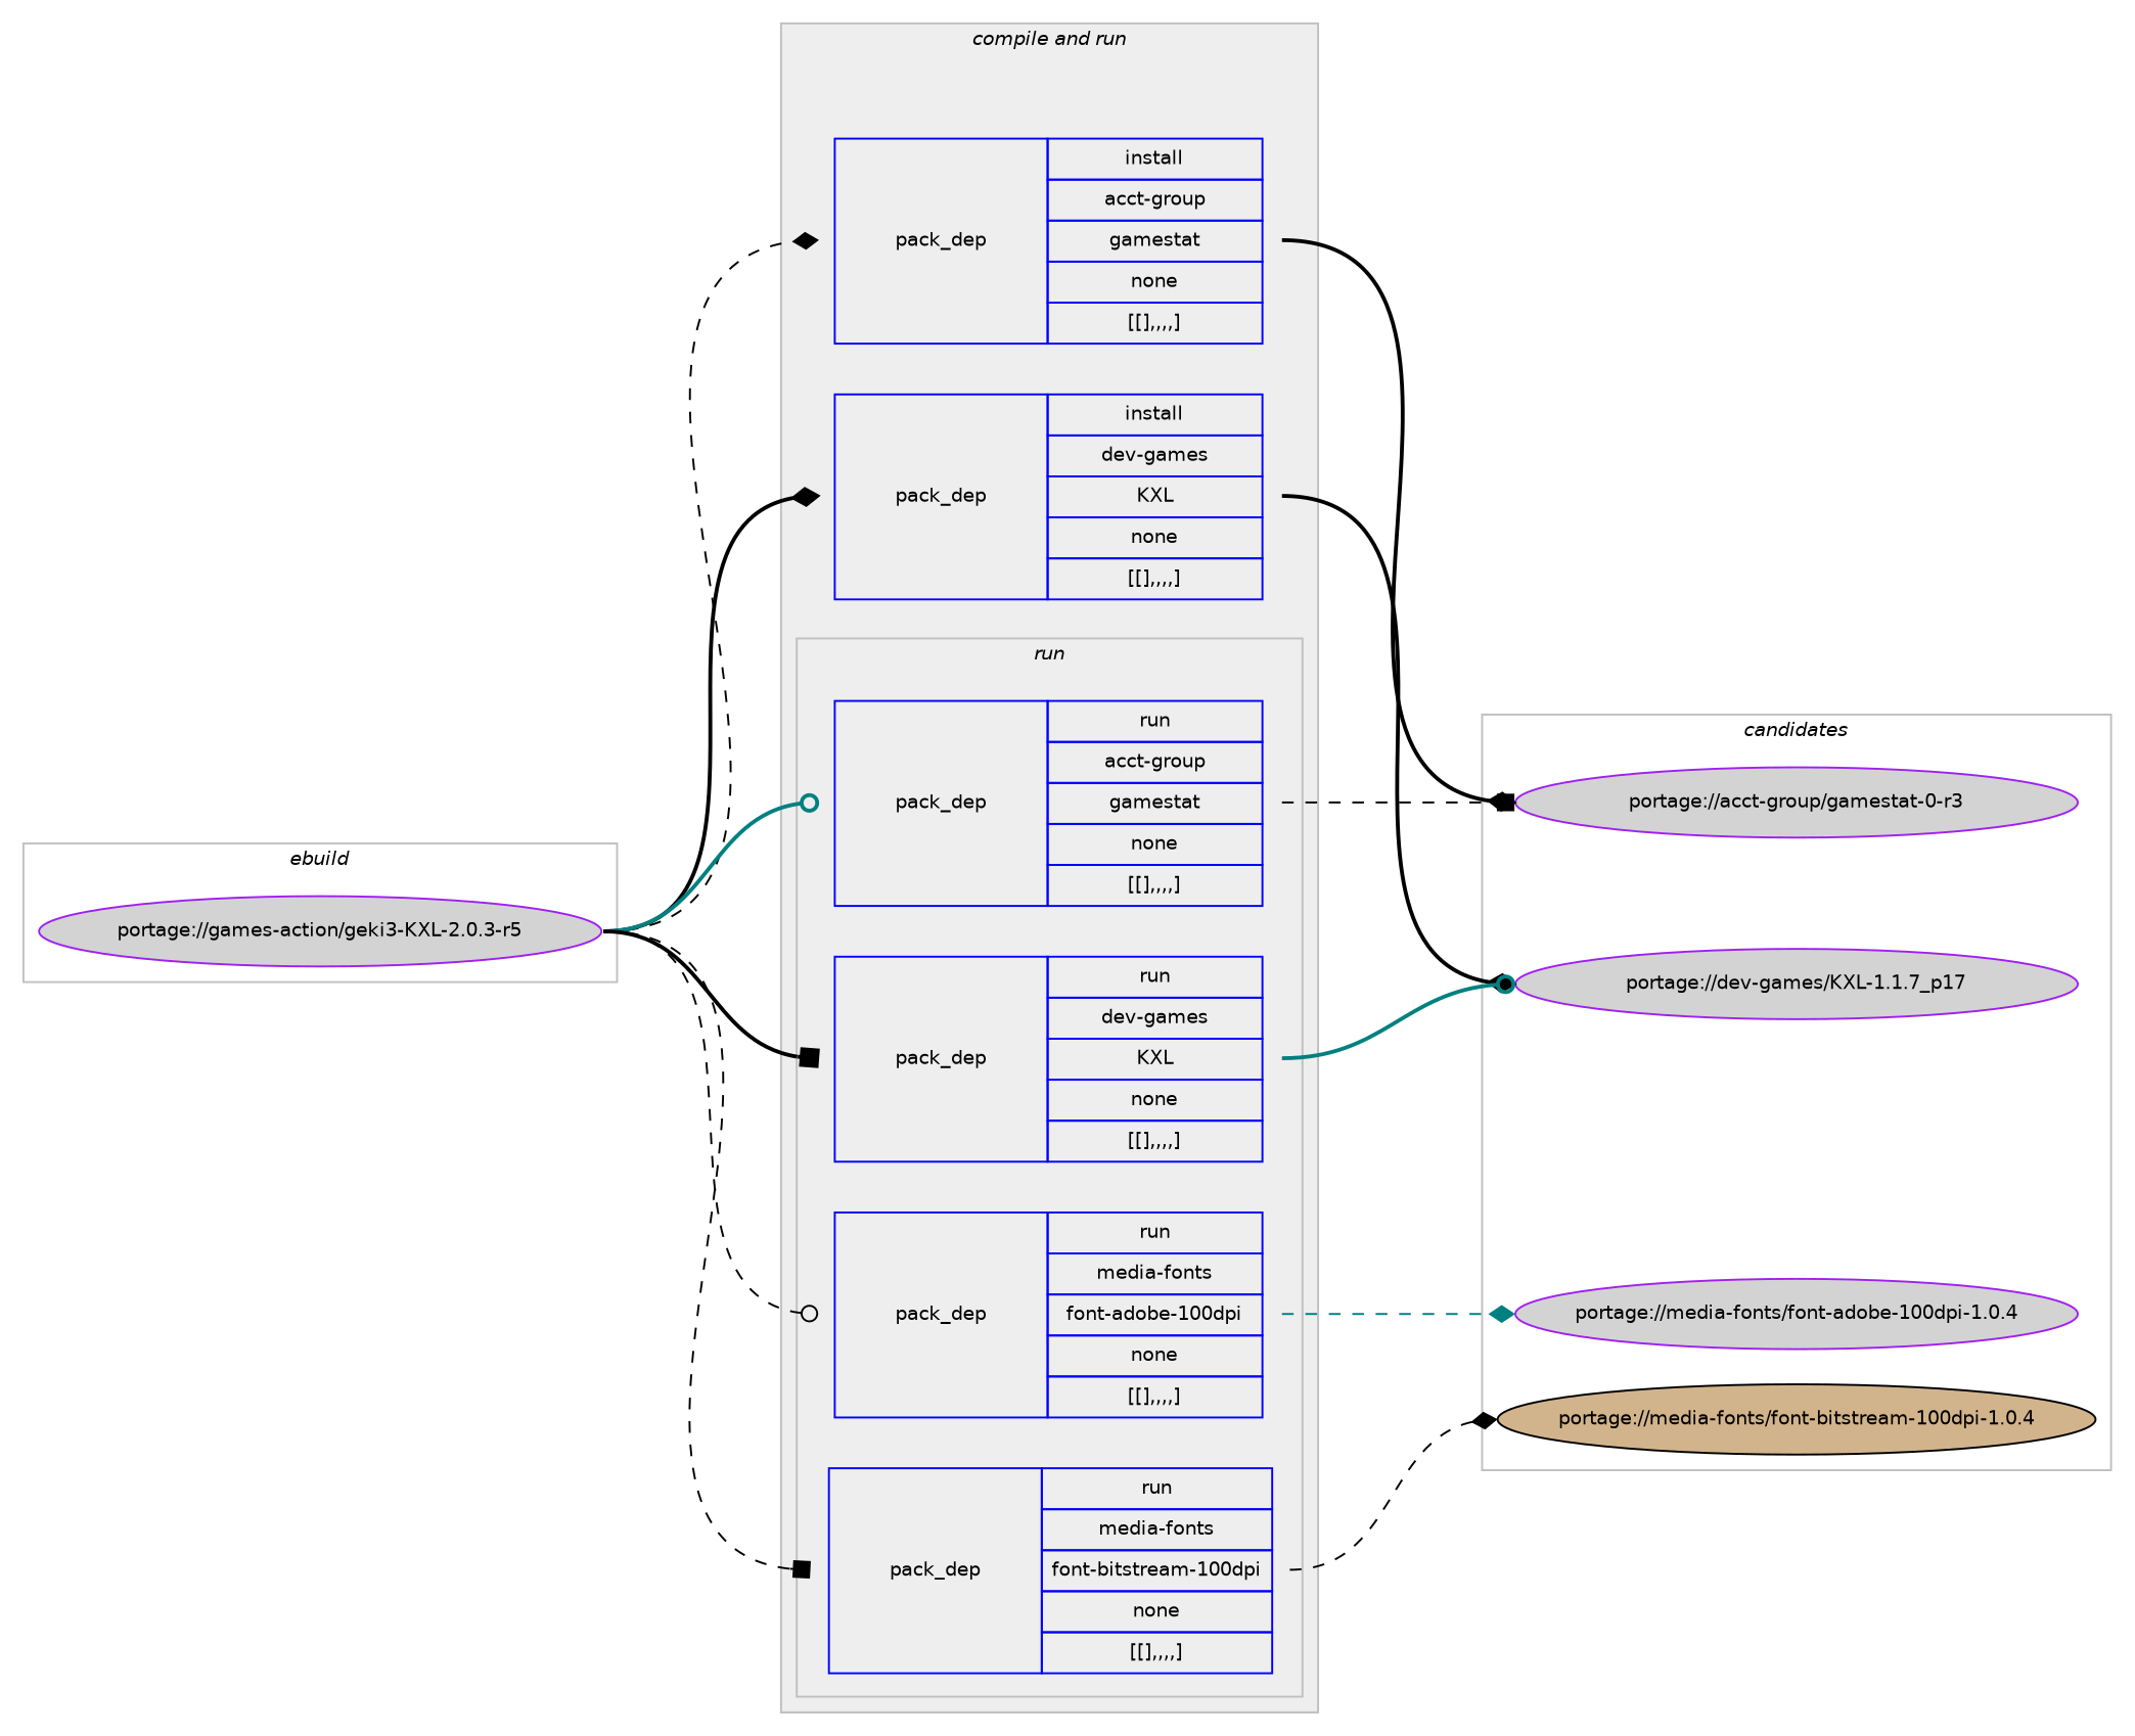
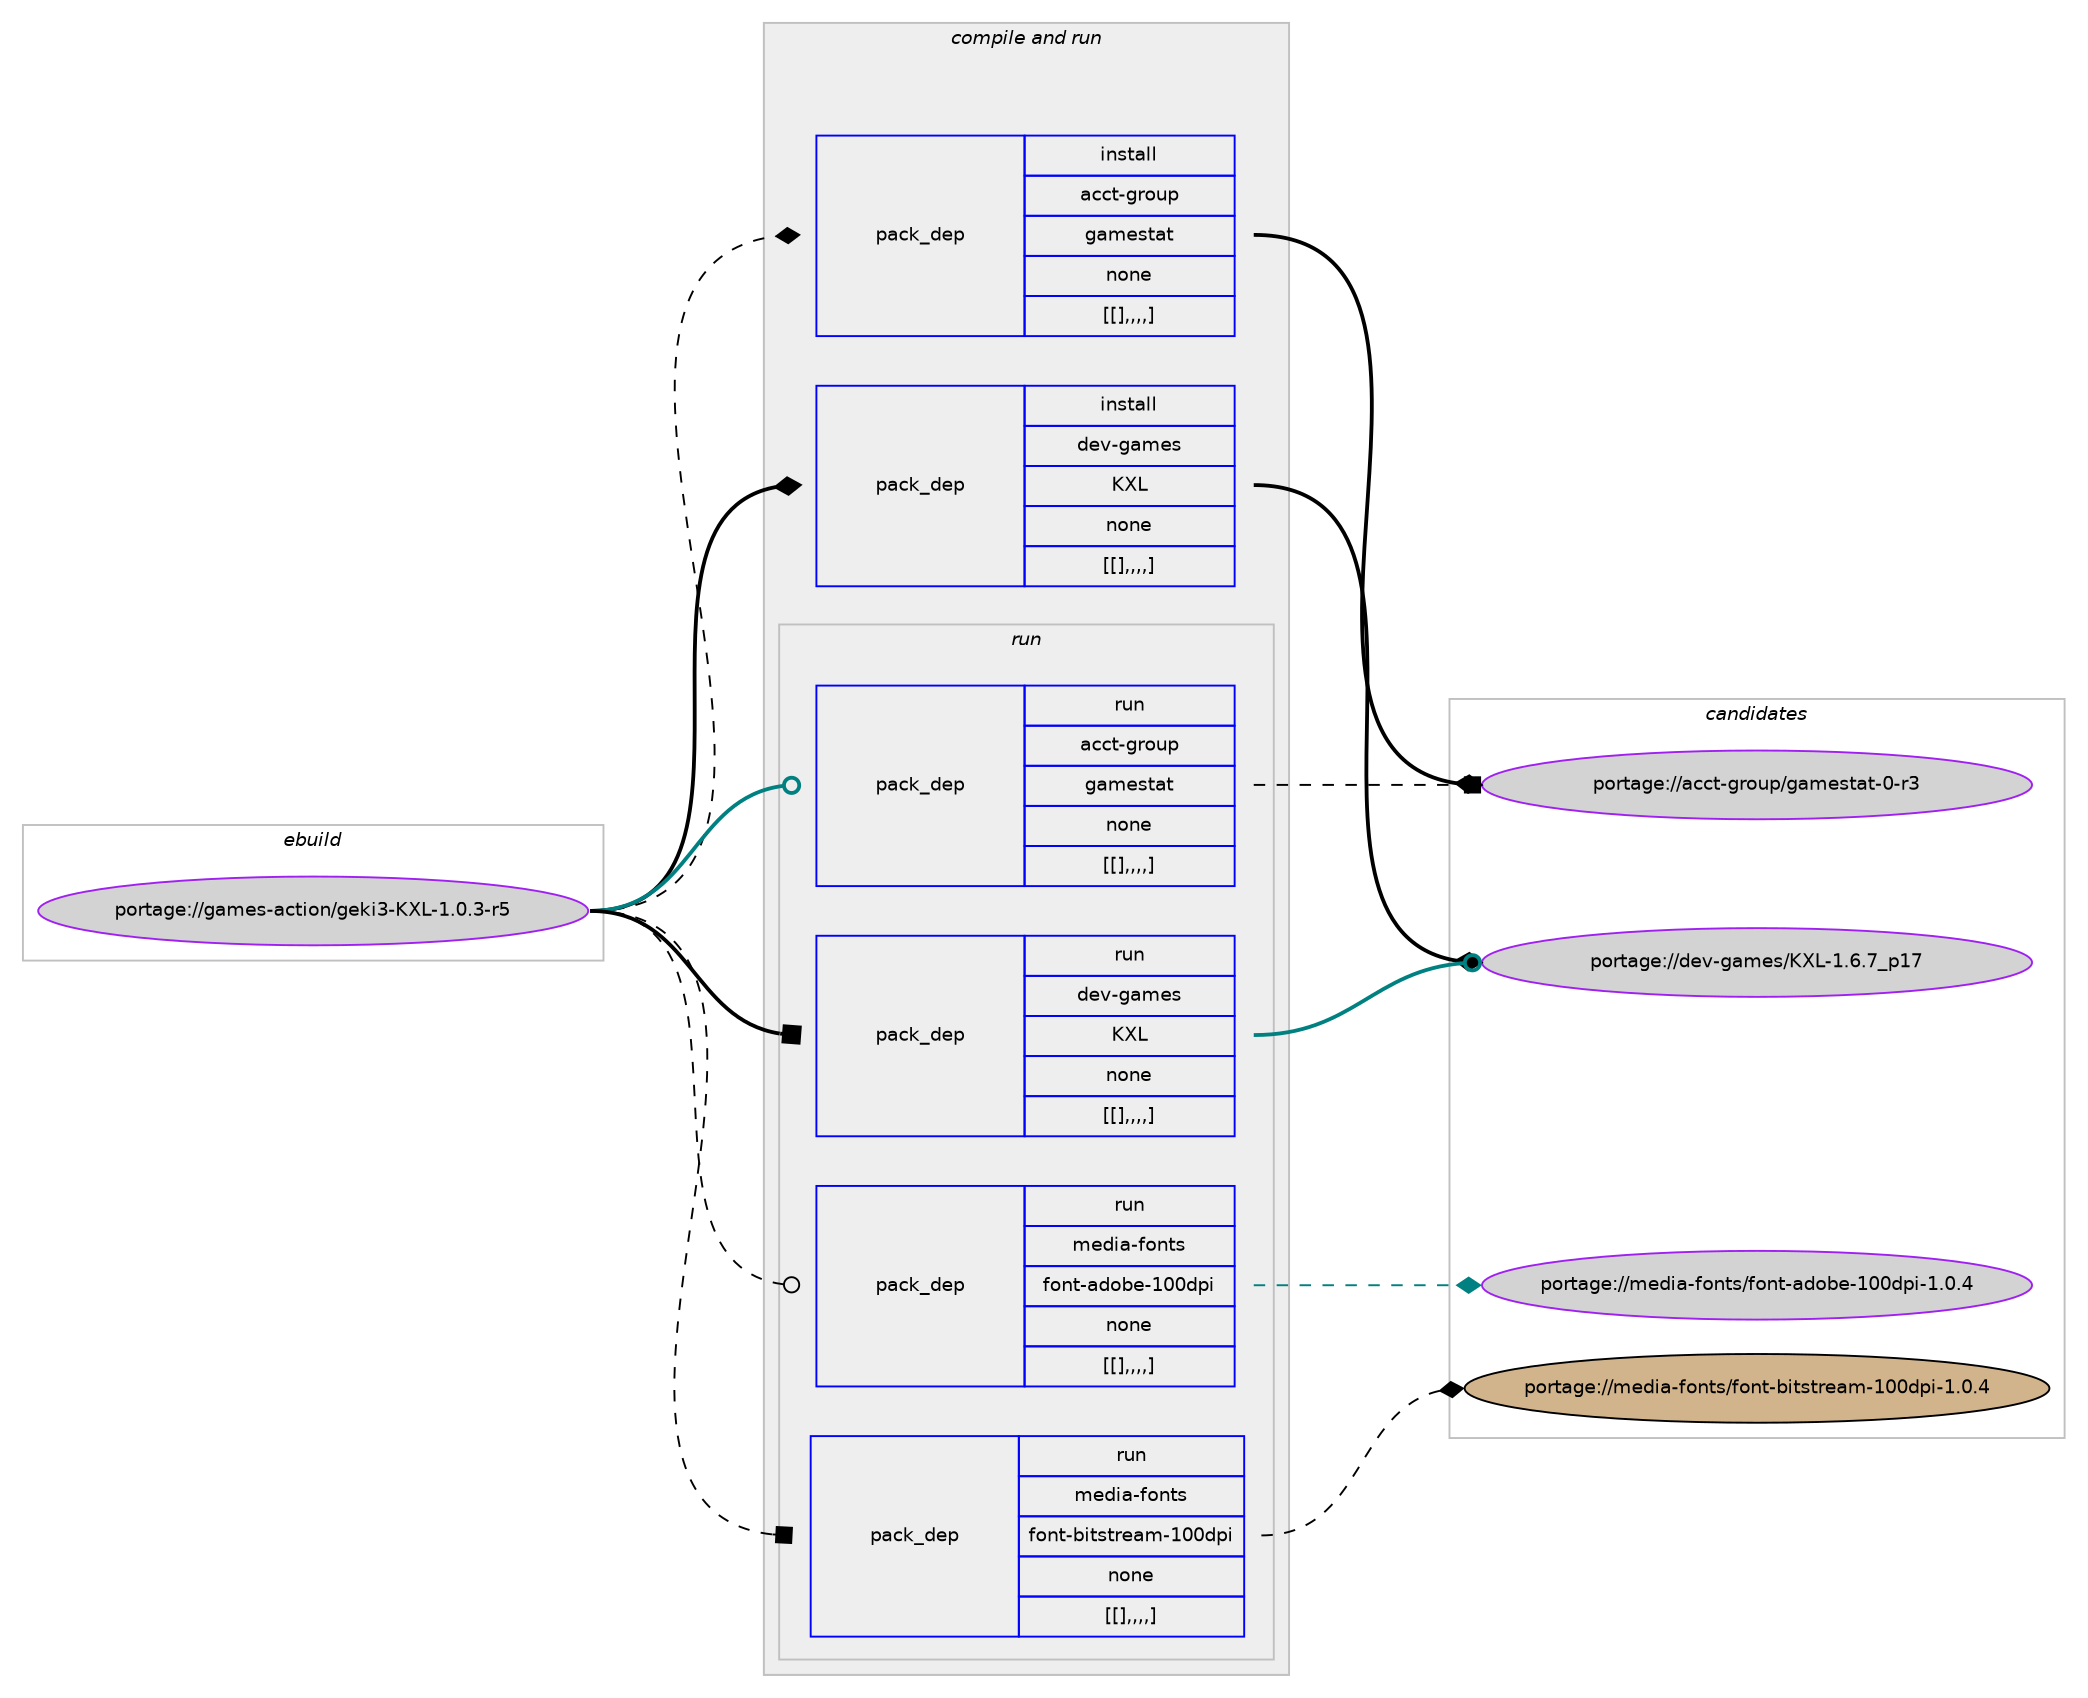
  digraph {
    compound=true
    concentrate=true
    fontname=Helvetica
    fontsize=10
    newrank=true
    rankdir=LR
    ranksep=1.5
    node [color=blue fontname=Helvetica fontsize=10 shape=none]
    edge [arrowhead=diamond color=black headport=w style=dashed tailport=e weight=20]
-   n1 [color=purple fillcolor=lightgrey label="portage://games-action/geki3-KXL-2.0.3-r5" style=filled width=4 shape=""]
+   n1 [color=purple fillcolor=lightgrey label="portage://games-action/geki3-KXL-1.0.3-r5" style=filled width=4 shape=""]
    n2 [label=<<TABLE BORDER="0" CELLBORDER="1" CELLSPACING="0" CELLPADDING="4" WIDTH="220"><TR><TD ROWSPAN="6" CELLPADDING="30">pack_dep</TD></TR><TR><TD WIDTH="110">install</TD></TR><TR><TD>acct-group</TD></TR><TR><TD>gamestat</TD></TR><TR><TD>none</TD></TR><TR><TD>[[],,,,]</TD></TR></TABLE>>]
    n3 [label=<<TABLE BORDER="0" CELLBORDER="1" CELLSPACING="0" CELLPADDING="4" WIDTH="220"><TR><TD ROWSPAN="6" CELLPADDING="30">pack_dep</TD></TR><TR><TD WIDTH="110">install</TD></TR><TR><TD>dev-games</TD></TR><TR><TD>KXL</TD></TR><TR><TD>none</TD></TR><TR><TD>[[],,,,]</TD></TR></TABLE>>]
    n4 [label=<<TABLE BORDER="0" CELLBORDER="1" CELLSPACING="0" CELLPADDING="4" WIDTH="220"><TR><TD ROWSPAN="6" CELLPADDING="30">pack_dep</TD></TR><TR><TD WIDTH="110">run</TD></TR><TR><TD>acct-group</TD></TR><TR><TD>gamestat</TD></TR><TR><TD>none</TD></TR><TR><TD>[[],,,,]</TD></TR></TABLE>>]
    n5 [label=<<TABLE BORDER="0" CELLBORDER="1" CELLSPACING="0" CELLPADDING="4" WIDTH="220"><TR><TD ROWSPAN="6" CELLPADDING="30">pack_dep</TD></TR><TR><TD WIDTH="110">run</TD></TR><TR><TD>dev-games</TD></TR><TR><TD>KXL</TD></TR><TR><TD>none</TD></TR><TR><TD>[[],,,,]</TD></TR></TABLE>>]
    n6 [label=<<TABLE BORDER="0" CELLBORDER="1" CELLSPACING="0" CELLPADDING="4" WIDTH="220"><TR><TD ROWSPAN="6" CELLPADDING="30">pack_dep</TD></TR><TR><TD WIDTH="110">run</TD></TR><TR><TD>media-fonts</TD></TR><TR><TD>font-adobe-100dpi</TD></TR><TR><TD>none</TD></TR><TR><TD>[[],,,,]</TD></TR></TABLE>>]
    n7 [label=<<TABLE BORDER="0" CELLBORDER="1" CELLSPACING="0" CELLPADDING="4" WIDTH="220"><TR><TD ROWSPAN="6" CELLPADDING="30">pack_dep</TD></TR><TR><TD WIDTH="110">run</TD></TR><TR><TD>media-fonts</TD></TR><TR><TD>font-bitstream-100dpi</TD></TR><TR><TD>none</TD></TR><TR><TD>[[],,,,]</TD></TR></TABLE>>]
    n8 [color=purple fillcolor=lightgrey label="portage://acct-group/gamestat-0-r3" style=filled width=4 shape=""]
-   n9 [color=purple fillcolor=lightgrey label="portage://dev-games/KXL-1.1.7_p17" style=filled width=4 shape=""]
+   n9 [color=purple fillcolor=lightgrey label="portage://dev-games/KXL-1.6.7_p17" style=filled width=4 shape=""]
    n10 [color=purple fillcolor=lightgrey label="portage://media-fonts/font-adobe-100dpi-1.0.4" style=filled width=4 shape=""]
    n11 [color=black fillcolor=tan label="portage://media-fonts/font-bitstream-100dpi-1.0.4" style=filled width=4 shape=""]
    subgraph cluster_1 {
      color=gray
      label=<<i>ebuild</i>>
      n1
    }
    subgraph cluster_2 {
      color=gray
      label=<<i>dependencies</i>>
      subgraph cluster_3 {
        color=gray
        fillcolor="#eeeeee"
        label=<<i>compile</i>>
        style=filled
        subgraph sub_4 {
          color=gray
          fillcolor="#eeeeee"
          label=<<i>compile</i>>
          style=filled
          n2
        }
        subgraph sub_5 {
          color=gray
          fillcolor="#eeeeee"
          label=<<i>compile</i>>
          style=filled
          n3
        }
      }
      subgraph cluster_6 {
        color=gray
        fillcolor="#eeeeee"
        label=<<i>compile and run</i>>
        style=filled
      }
      subgraph cluster_7 {
        color=gray
        fillcolor="#eeeeee"
        label=<<i>run</i>>
        style=filled
        subgraph sub_8 {
          color=gray
          fillcolor="#eeeeee"
          label=<<i>run</i>>
          style=filled
          n4
        }
        subgraph sub_9 {
          color=gray
          fillcolor="#eeeeee"
          label=<<i>run</i>>
          style=filled
          n5
        }
        subgraph sub_10 {
          color=gray
          fillcolor="#eeeeee"
          label=<<i>run</i>>
          style=filled
          n6
        }
        subgraph sub_11 {
          color=gray
          fillcolor="#eeeeee"
          label=<<i>run</i>>
          style=filled
          n7
        }
      }
    }
    subgraph cluster_12 {
      color=gray
      label=<<i>candidates</i>>
      rank=same
      subgraph sub_13 {
        color=black
        label=<<i>candidates</i>>
        nodesep=1
        rank=same
        n8
      }
      subgraph sub_14 {
        color=black
        label=<<i>candidates</i>>
        nodesep=1
        rank=same
        n9
      }
      subgraph sub_15 {
        color=black
        label=<<i>candidates</i>>
        nodesep=1
        rank=same
        n8
      }
      subgraph sub_16 {
        color=black
        label=<<i>candidates</i>>
        nodesep=1
        rank=same
        n9
      }
      subgraph sub_17 {
        color=black
        label=<<i>candidates</i>>
        nodesep=1
        rank=same
        n10
      }
      subgraph sub_18 {
        color=black
        label=<<i>candidates</i>>
        nodesep=1
        rank=same
        n11
      }
    }
    n1 -> n2
    n1 -> n3 [style=bold]
    n1 -> n4 [arrowhead=odot color=teal style=bold]
    n1 -> n5 [arrowhead=box style=bold]
    n1 -> n6 [arrowhead=odot]
    n1 -> n7 [arrowhead=box]
    n2 -> n8 [style=bold weight=100]
    n3 -> n9 [style=bold weight=100]
    n4 -> n8 [arrowhead=box weight=100]
    n5 -> n9 [arrowhead=odot color=teal style=bold weight=100]
    n6 -> n10 [color=teal weight=100]
    n7 -> n11 [weight=100]
  }
